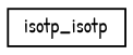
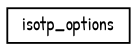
  digraph {
    rankdir=LR
    fontname="Patrick Hand"
-   n1 [color=black fillcolor=white fontname="Patrick Hand" fontsize=10 height=0.2 label=isotp_isotp shape=record style=filled width=0.4]
+   n1 [color=black fillcolor=white fontname="Patrick Hand" fontsize=10 height=0.2 label=isotp_options shape=record style=filled width=0.4]
  }
